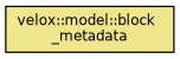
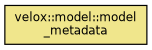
  digraph {
    rankdir=LR
-   n1 [color=black fillcolor=khaki fontname=Helvetica fontsize=10 height=0.2 label="velox::model::block\l_metadata" shape=record style=filled width=0.4]
+   n1 [color=black fillcolor=khaki fontname=Helvetica fontsize=10 height=0.2 label="velox::model::model\l_metadata" shape=record style=filled width=0.4]
  }
